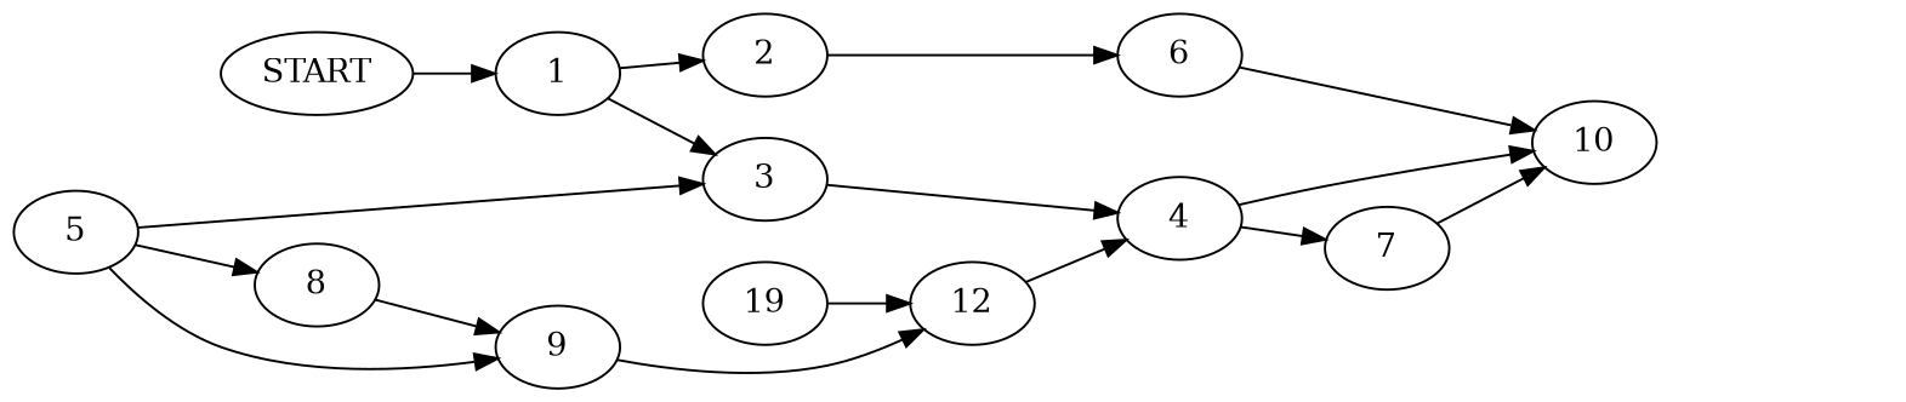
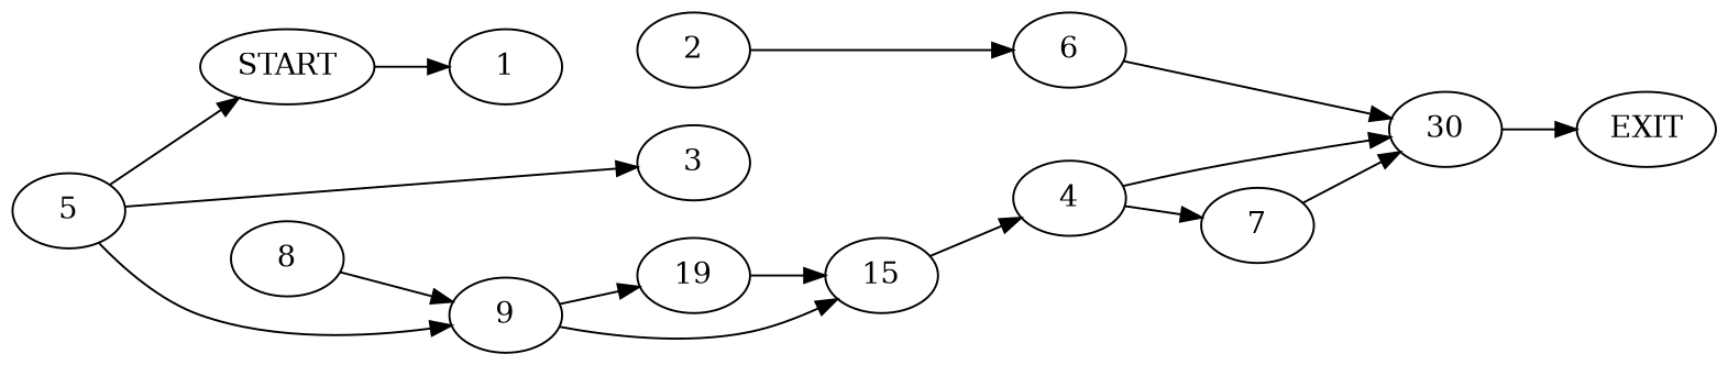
  digraph {
    rankdir=LR
    n1 [label=START]
    1
    2
    3
+   n5 [label=EXIT]
    6
    4
-   10
+   10 [label=30]
    7
    5
    8
    9
    n13 [label=19]
-   12
+   12 [label=15]
    n1 -> 1
-   1 -> 2
-   1 -> 3
    2 -> 6
-   3 -> 4
    6 -> 10
    4 -> 10
    4 -> 7
+   10 -> n5
    7 -> 10
    5 -> 3
-   5 -> 8
+   5 -> n1
    5 -> 9
    8 -> 9
+   9 -> n13
    9 -> 12
    n13 -> 12
    12 -> 4
  }
